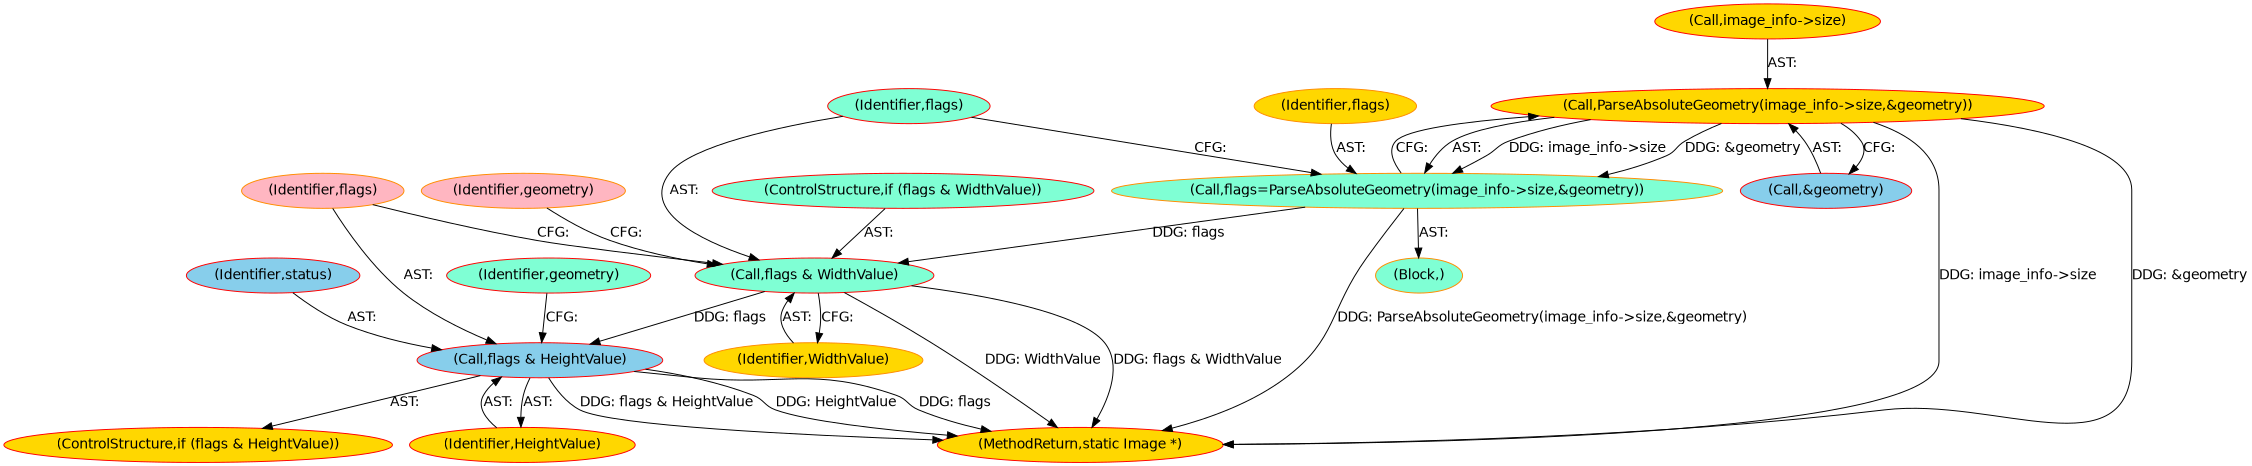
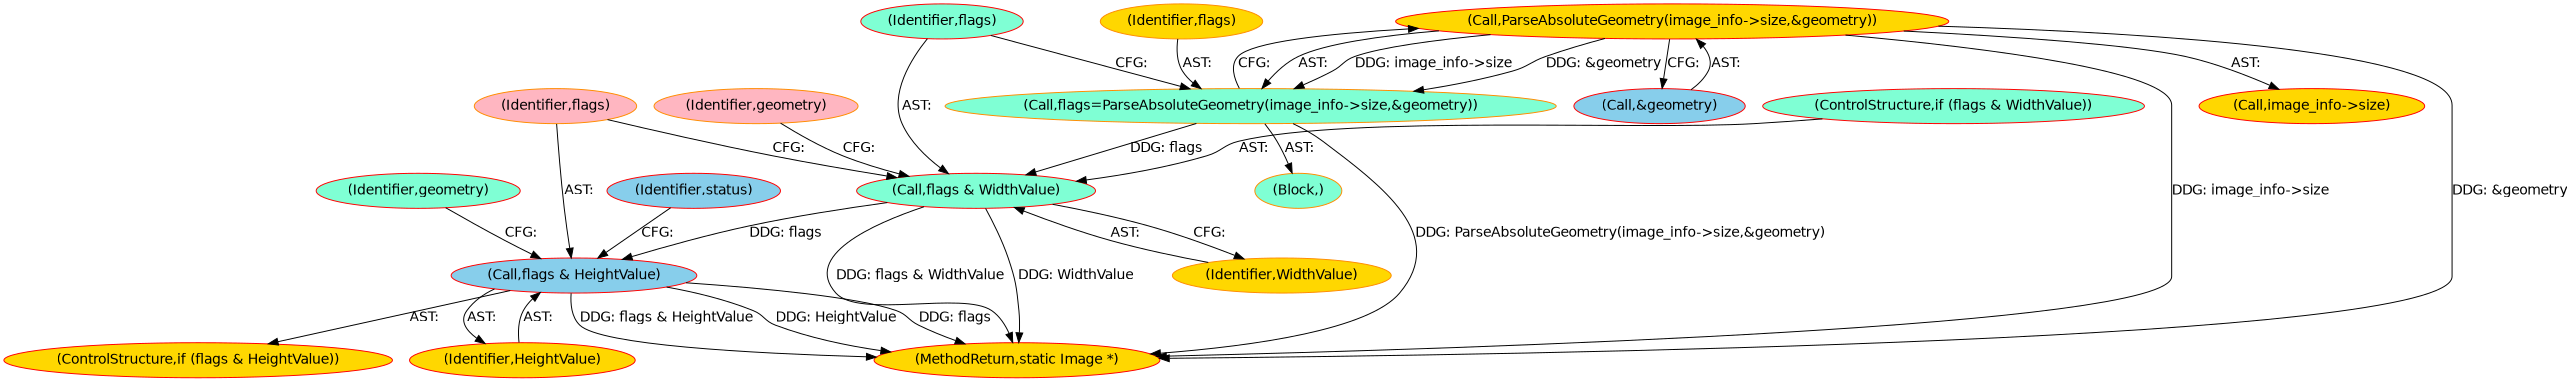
  digraph {
    fontname="DejaVu Sans"
    node [color=red fillcolor=gold fontname="DejaVu Sans" style=filled]
    edge [fontname="DejaVu Sans"]
    n1 [label="(Call,ParseAbsoluteGeometry(image_info->size,&geometry))"]
    n2 [color=darkorange fillcolor=aquamarine label="(Call,flags=ParseAbsoluteGeometry(image_info->size,&geometry))"]
    n3 [fillcolor=skyblue label="(Call,&geometry)"]
    n4 [label="(MethodReturn,static Image *)"]
    n5 [fillcolor=aquamarine label="(Call,flags & WidthValue)"]
    n6 [color=darkorange fillcolor=aquamarine label="(Block,)"]
    n7 [fillcolor=skyblue label="(Call,flags & HeightValue)"]
    n8 [color=darkorange label="(Identifier,WidthValue)"]
    n9 [label="(ControlStructure,if (flags & HeightValue))"]
    n10 [label="(Identifier,HeightValue)"]
    n11 [fillcolor=aquamarine label="(ControlStructure,if (flags & WidthValue))"]
    n12 [fillcolor=skyblue label="(Identifier,status)"]
    n13 [fillcolor=aquamarine label="(Identifier,flags)"]
    n14 [color=darkorange label="(Identifier,flags)"]
    n15 [color=darkorange fillcolor=lightpink label="(Identifier,geometry)"]
    n16 [fillcolor=aquamarine label="(Identifier,geometry)"]
    n17 [color=darkorange fillcolor=lightpink label="(Identifier,flags)"]
    n18 [label="(Call,image_info->size)"]
    n1 -> n2 [label="AST: "]
    n1 -> n2 [label="DDG: image_info->size"]
    n1 -> n2 [label="DDG: &geometry"]
    n1 -> n3 [label="CFG: "]
    n1 -> n4 [label="DDG: image_info->size"]
    n1 -> n4 [label="DDG: &geometry"]
    n2 -> n1 [label="CFG: "]
    n2 -> n4 [label="DDG: ParseAbsoluteGeometry(image_info->size,&geometry)"]
    n2 -> n5 [label="DDG: flags"]
    n2 -> n6 [label="AST: "]
    n3 -> n1 [label="AST: "]
    n5 -> n4 [label="DDG: WidthValue"]
    n5 -> n4 [label="DDG: flags & WidthValue"]
    n5 -> n7 [label="DDG: flags"]
    n5 -> n8 [label="CFG: "]
    n7 -> n4 [label="DDG: flags & HeightValue"]
    n7 -> n4 [label="DDG: HeightValue"]
    n7 -> n4 [label="DDG: flags"]
    n7 -> n9 [label="AST: "]
    n7 -> n10 [label="AST: "]
    n8 -> n5 [label="AST: "]
    n10 -> n7 [label="AST: "]
    n11 -> n5 [label="AST: "]
-   n12 -> n7 [label="AST: "]
+   n12 -> n7 [label="CFG: "]
    n13 -> n2 [label="CFG: "]
    n13 -> n5 [label="AST: "]
    n14 -> n2 [label="AST: "]
    n15 -> n5 [label="CFG: "]
    n16 -> n7 [label="CFG: "]
    n17 -> n5 [label="CFG: "]
    n17 -> n7 [label="AST: "]
-   n18 -> n1 [label="AST: "]
+   n1 -> n18 [label="AST: "]
  }
